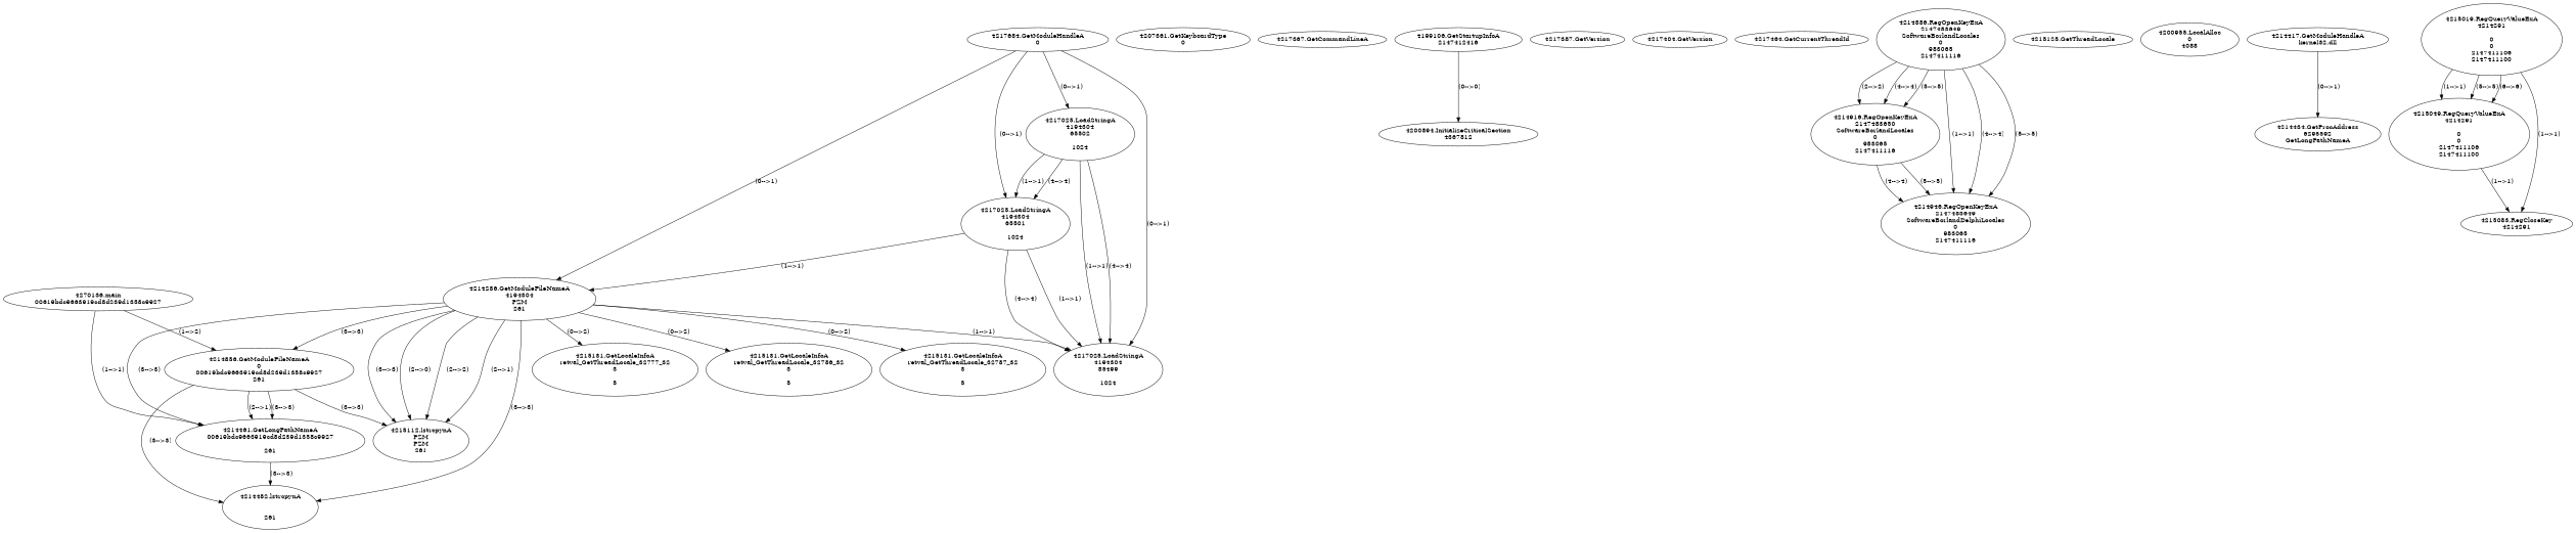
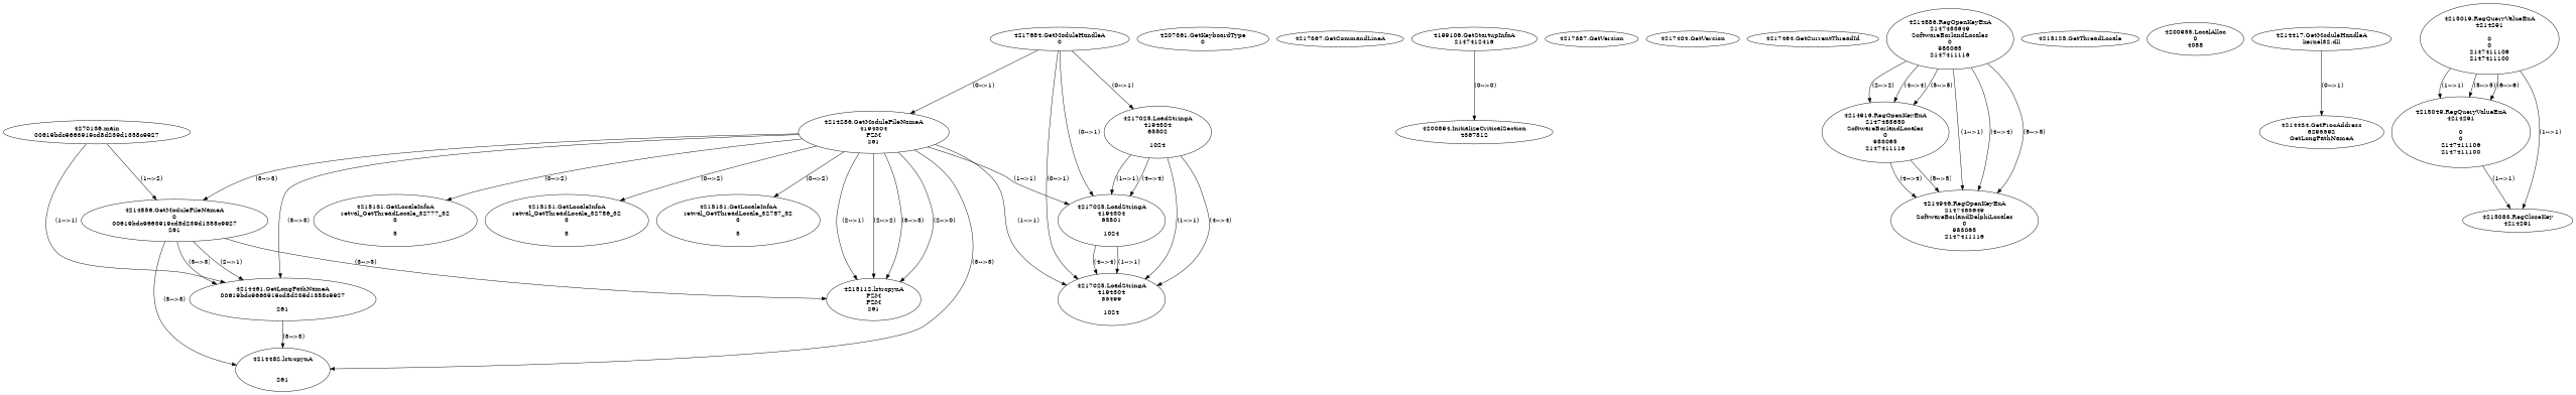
  digraph {
    n1 [label="4270136.main\n00619bdc9663919cd8d239d1358c9927"]
    n2 [label="4214856.GetModuleFileNameA\n0\n00619bdc9663919cd8d239d1358c9927\n261"]
    n3 [label="4214461.GetLongPathNameA\n00619bdc9663919cd8d239d1358c9927\n\n261"]
    n4 [label="4215112.lstrcpynA\nPZM\nPZM\n261"]
    n5 [label="4214482.lstrcpynA\n\n\n261"]
    n6 [label="4217684.GetModuleHandleA\n0"]
    n7 [label="4214286.GetModuleFileNameA\n4194304\nPZM\n261"]
    n8 [label="4217025.LoadStringA\n4194304\n65502\n\n1024"]
    n9 [label="4217025.LoadStringA\n4194304\n65501\n\n1024"]
    n10 [label="4217025.LoadStringA\n4194304\n85499\n\n1024"]
    n11 [label="4215131.GetLocaleInfoA\nretval_GetThreadLocale_32777_32\n3\n\n5"]
    n12 [label="4215131.GetLocaleInfoA\nretval_GetThreadLocale_32786_32\n3\n\n5"]
    n13 [label="4215131.GetLocaleInfoA\nretval_GetThreadLocale_32787_32\n3\n\n5"]
    n14 [label="4207361.GetKeyboardType\n0"]
    n15 [label="4217367.GetCommandLineA\n"]
    n16 [label="4199106.GetStartupInfoA\n2147412416"]
    n17 [label="4200894.InitializeCriticalSection\n4367812"]
    n18 [label="4217387.GetVersion\n"]
    n19 [label="4217404.GetVersion\n"]
    n20 [label="4217464.GetCurrentThreadId\n"]
    n21 [label="4214886.RegOpenKeyExA\n2147483649\nSoftware\Borland\Locales\n0\n983065\n2147411116"]
    n22 [label="4214916.RegOpenKeyExA\n2147483650\nSoftware\Borland\Locales\n0\n983065\n2147411116"]
    n23 [label="4214946.RegOpenKeyExA\n2147483649\nSoftware\Borland\Delphi\Locales\n0\n983065\n2147411116"]
    n24 [label="4215125.GetThreadLocale\n"]
    n25 [label="4200955.LocalAlloc\n0\n4088"]
    n26 [label="4214417.GetModuleHandleA\nkernel32.dll"]
    n27 [label="4214434.GetProcAddress\n6295592\nGetLongPathNameA"]
    n28 [label="4215019.RegQueryValueExA\n4214291\n\n0\n0\n2147411106\n2147411100"]
    n29 [label="4215049.RegQueryValueExA\n4214291\n\n0\n0\n2147411106\n2147411100"]
    n30 [label="4215083.RegCloseKey\n4214291"]
    n1 -> n2 [label="(1-->2)"]
    n1 -> n3 [label="(1-->1)"]
    n2 -> n3 [label="(2-->1)"]
    n2 -> n3 [label="(3-->3)"]
    n2 -> n4 [label="(3-->3)"]
    n2 -> n5 [label="(3-->3)"]
    n3 -> n5 [label="(3-->3)"]
    n6 -> n7 [label="(0-->1)"]
    n6 -> n8 [label="(0-->1)"]
    n6 -> n9 [label="(0-->1)"]
    n6 -> n10 [label="(0-->1)"]
    n7 -> n2 [label="(3-->3)"]
    n7 -> n3 [label="(3-->3)"]
    n7 -> n4 [label="(2-->1)"]
    n7 -> n4 [label="(2-->2)"]
    n7 -> n4 [label="(3-->3)"]
    n7 -> n4 [label="(2-->0)"]
    n7 -> n5 [label="(3-->3)"]
-   n9 -> n7 [label="(1-->1)"]
+   n7 -> n9 [label="(1-->1)"]
    n7 -> n10 [label="(1-->1)"]
    n7 -> n11 [label="(0-->2)"]
    n7 -> n12 [label="(0-->2)"]
    n7 -> n13 [label="(0-->2)"]
    n8 -> n9 [label="(1-->1)"]
    n8 -> n9 [label="(4-->4)"]
    n8 -> n10 [label="(1-->1)"]
    n8 -> n10 [label="(4-->4)"]
    n9 -> n10 [label="(1-->1)"]
    n9 -> n10 [label="(4-->4)"]
    n16 -> n17 [label="(0-->0)"]
    n21 -> n22 [label="(2-->2)"]
    n21 -> n22 [label="(4-->4)"]
    n21 -> n22 [label="(5-->5)"]
    n21 -> n23 [label="(1-->1)"]
    n21 -> n23 [label="(4-->4)"]
    n21 -> n23 [label="(5-->5)"]
    n22 -> n23 [label="(4-->4)"]
    n22 -> n23 [label="(5-->5)"]
    n26 -> n27 [label="(0-->1)"]
    n28 -> n29 [label="(1-->1)"]
    n28 -> n29 [label="(5-->5)"]
    n28 -> n29 [label="(6-->6)"]
    n28 -> n30 [label="(1-->1)"]
    n29 -> n30 [label="(1-->1)"]
  }
